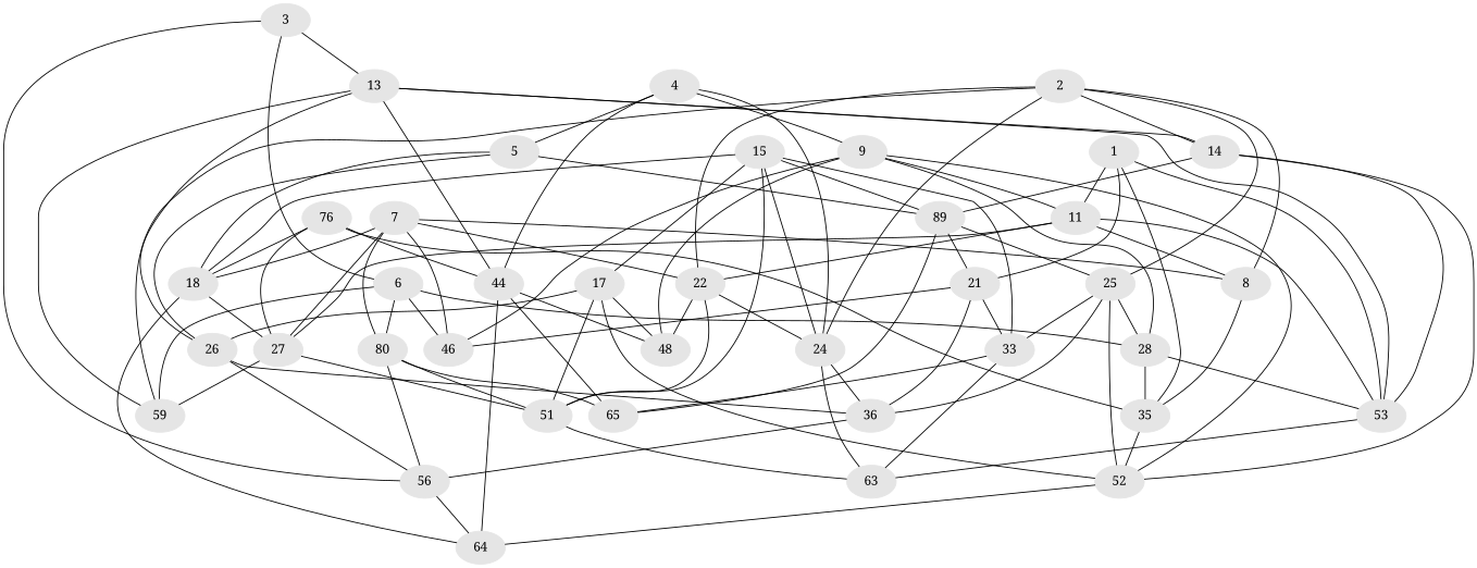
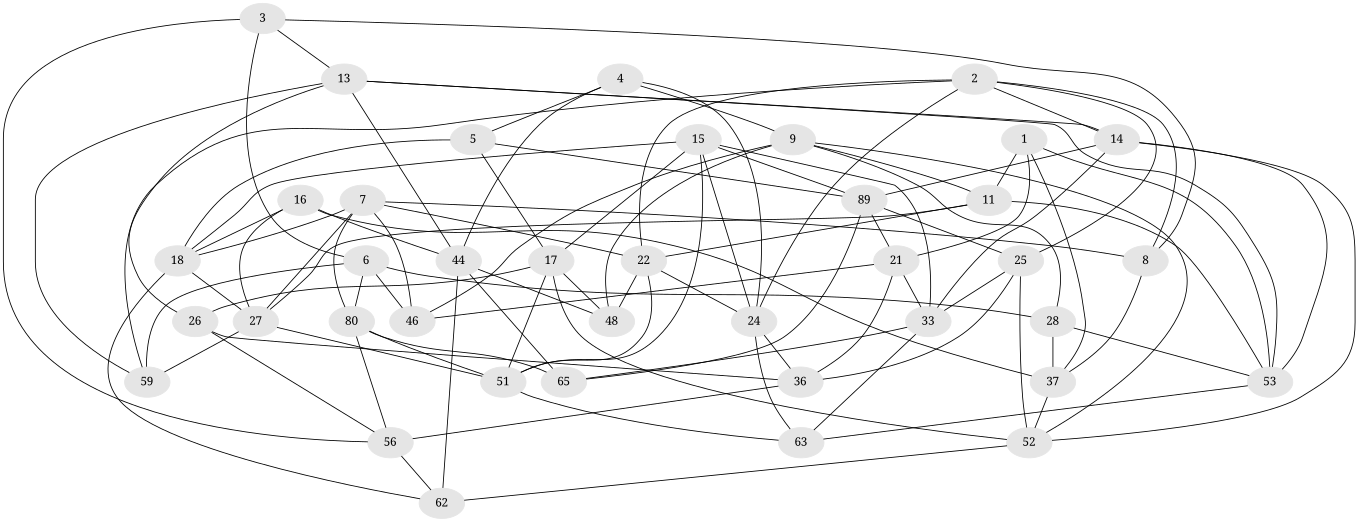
  graph {
    fontname="Noto Serif"
    node [color=gray90 fontname="Noto Serif" style=filled]
    edge [fontname="Noto Serif"]
    11 [super="+34"]
    53 [super="+61"]
    22 [super="+30"]
    27 [super="+29"]
    1
    21 [super="+23"]
-   37 [super="+50" label=35]
+   37 [super="+50"]
    46
    33 [super="+42"]
    36 [super="+45"]
    52 [super="+60"]
    63
    2 [super="+12"]
    8
    14 [super="+20"]
    24 [super="+38"]
    25 [super="+41"]
    59
    n19 [label=89 super="+62"]
    48
    51 [super="+55"]
    28 [super="+32"]
    6 [super="+35"]
    n24 [label=80 super="+49"]
    3
    13 [super="+54"]
    56 [super="+58"]
    44 [super="+57"]
    26
-   64
+   64 [label=62]
    4
    5
    9 [super="+39"]
    17 [super="+47"]
    18 [super="+43"]
    65
    7 [super="+31"]
    15 [super="+40"]
-   16 [label=76]
+   16
    11 -- 53
    11 -- 22
    11 -- 27
    53 -- 63
    22 -- 24
    22 -- 48
    22 -- 51
    27 -- 59
    27 -- 51
    1 -- 11
    1 -- 53
    1 -- 21
    1 -- 37
    21 -- 46
    21 -- 33
    21 -- 36 [weight=2]
    37 -- 52
    33 -- 63
    33 -- 65
    36 -- 56 [weight=2]
    52 -- 64
    2 -- 22
    2 -- 8
    2 -- 14
    2 -- 24
    2 -- 25
    2 -- 59
    8 -- 37
    14 -- 53
+   14 -- 33
    14 -- 52
    14 -- n19
    24 -- 36
    24 -- 63
    25 -- 33
    25 -- 36
    25 -- 52
-   25 -- 28
    n19 -- 21
    n19 -- 25
    n19 -- 65
    51 -- 63
    28 -- 53
    28 -- 37
    6 -- 46
    6 -- 59
    6 -- 28
    6 -- n24 [weight=2]
    n24 -- 51
    n24 -- 56
    n24 -- 65
-   11 -- 8
+   3 -- 8
    3 -- 6
    3 -- 13
    3 -- 56
    13 -- 53
    13 -- 14
    13 -- 59
    13 -- 44
    13 -- 26
    56 -- 64
    44 -- 48
    44 -- 64
    44 -- 65
    26 -- 36
    26 -- 56
    4 -- 24
    4 -- 44
    4 -- 5
    4 -- 9
    5 -- n19
-   5 -- 26
+   5 -- 17
    5 -- 18
    9 -- 11
    9 -- 46
    9 -- 52
    9 -- 48
    9 -- 28
    17 -- 52
    17 -- 48
    17 -- 51
    17 -- 26
    18 -- 27
    18 -- 64
    7 -- 22
    7 -- 27
    7 -- 46
    7 -- 8
    7 -- n24
    7 -- 18
    15 -- 33
    15 -- 24
    15 -- n19
    15 -- 51
    15 -- 17
    15 -- 18
    16 -- 27
    16 -- 37
    16 -- 44
    16 -- 18
  }
